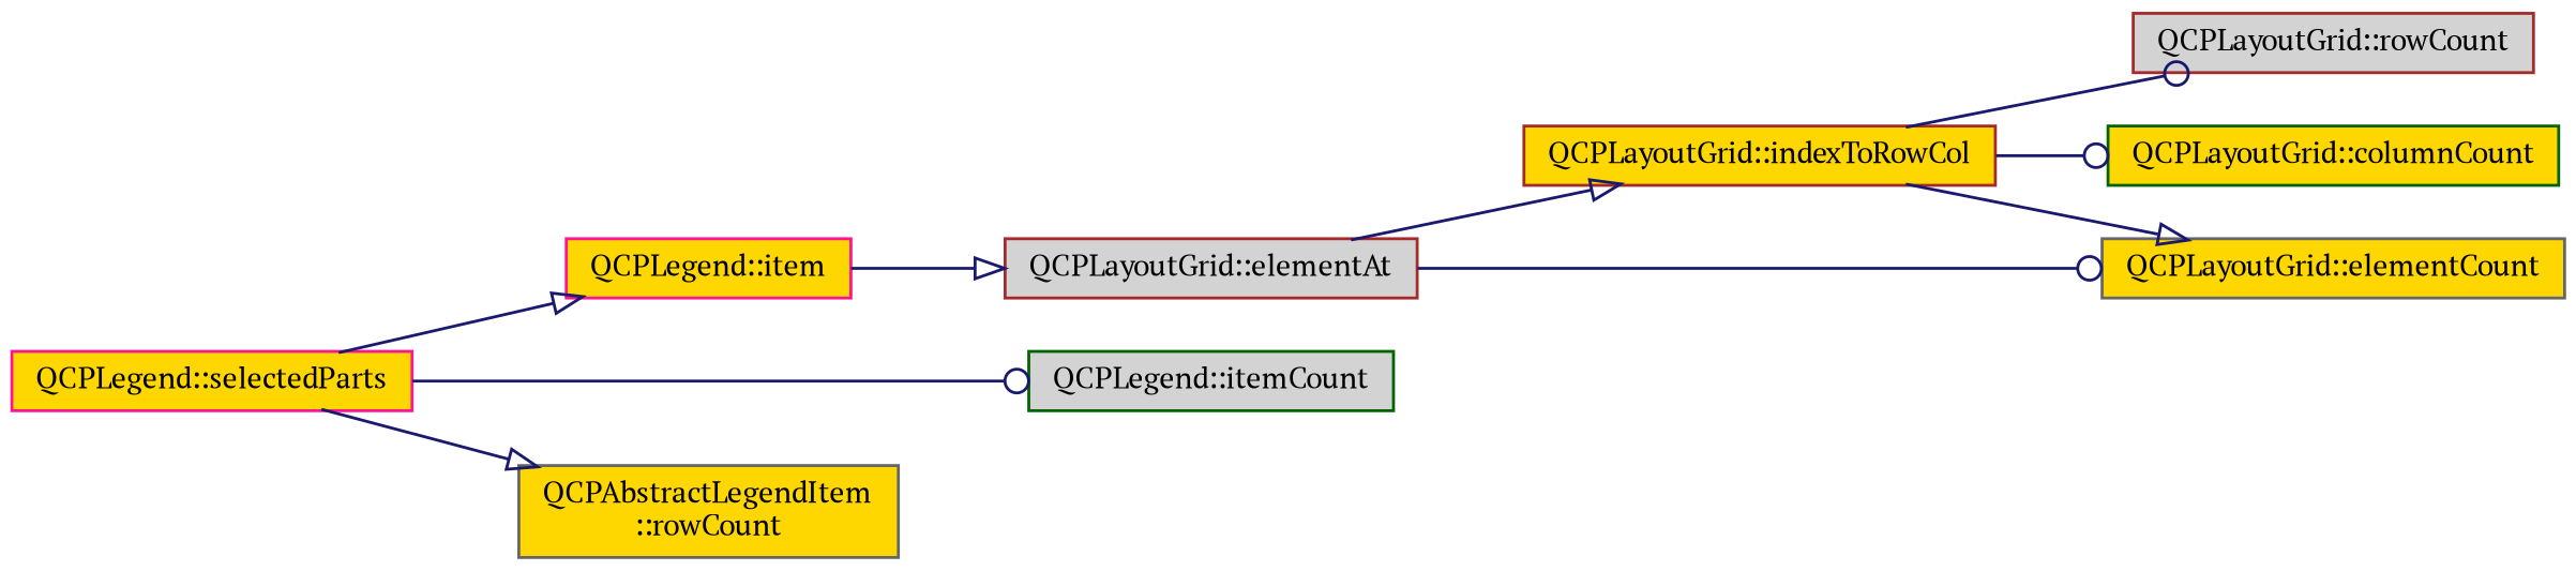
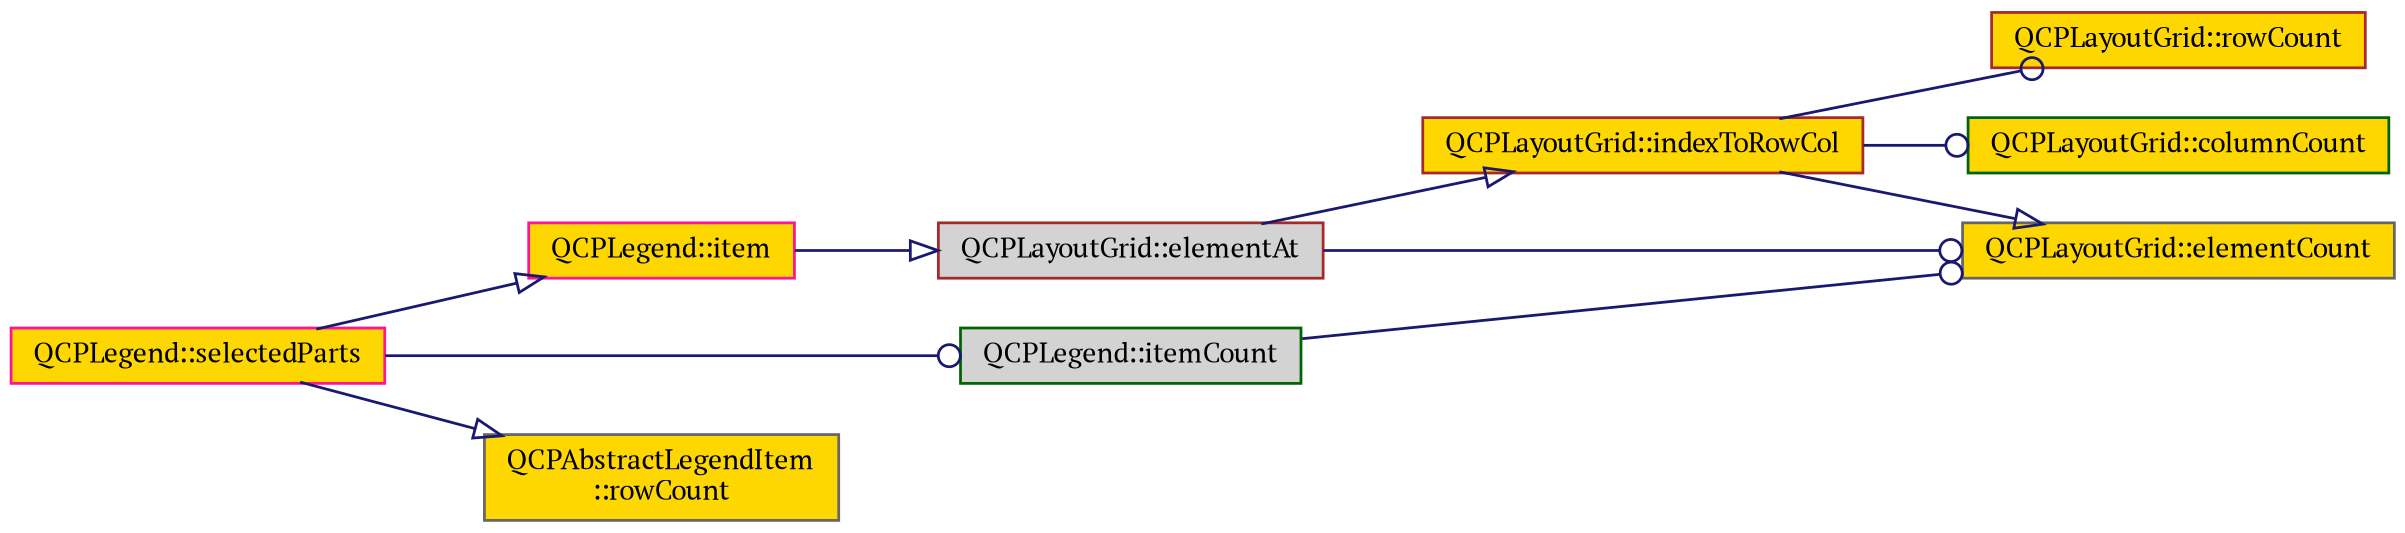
  digraph {
    fontname="PT Serif"
    rankdir=LR
    node [color=brown fillcolor=gold fontname="PT Serif" fontsize=10 shape=record style=filled]
    edge [arrowhead=onormal color=midnightblue fontname="PT Serif" fontsize=10 labelfontname=Helvetica labelfontsize=10 style=solid]
    n1 [color=deeppink fontcolor=black height=0.2 label="QCPLegend::selectedParts" width=0.4]
    n2 [color=deeppink height=0.2 label="QCPLegend::item" width=0.4]
    n3 [color=darkgreen fillcolor=lightgrey height=0.2 label="QCPLegend::itemCount" width=0.4]
    n4 [color=gray40 height=0.2 label="QCPAbstractLegendItem\l::rowCount" width=0.4]
    n5 [fillcolor=lightgrey height=0.2 label="QCPLayoutGrid::elementAt" width=0.4]
    n6 [color=gray40 height=0.2 label="QCPLayoutGrid::elementCount" width=0.4]
    n7 [height=0.2 label="QCPLayoutGrid::indexToRowCol" width=0.4]
    n8 [color=darkgreen height=0.2 label="QCPLayoutGrid::columnCount" width=0.4]
-   n9 [fillcolor=lightgrey height=0.2 label="QCPLayoutGrid::rowCount" width=0.4]
+   n9 [height=0.2 label="QCPLayoutGrid::rowCount" width=0.4]
    n1 -> n2
    n1 -> n3 [arrowhead=odot]
    n1 -> n4
    n2 -> n5
+   n3 -> n6 [arrowhead=odot]
    n5 -> n6 [arrowhead=odot]
    n5 -> n7
    n7 -> n6
    n7 -> n8 [arrowhead=odot]
    n7 -> n9 [arrowhead=odot]
  }
